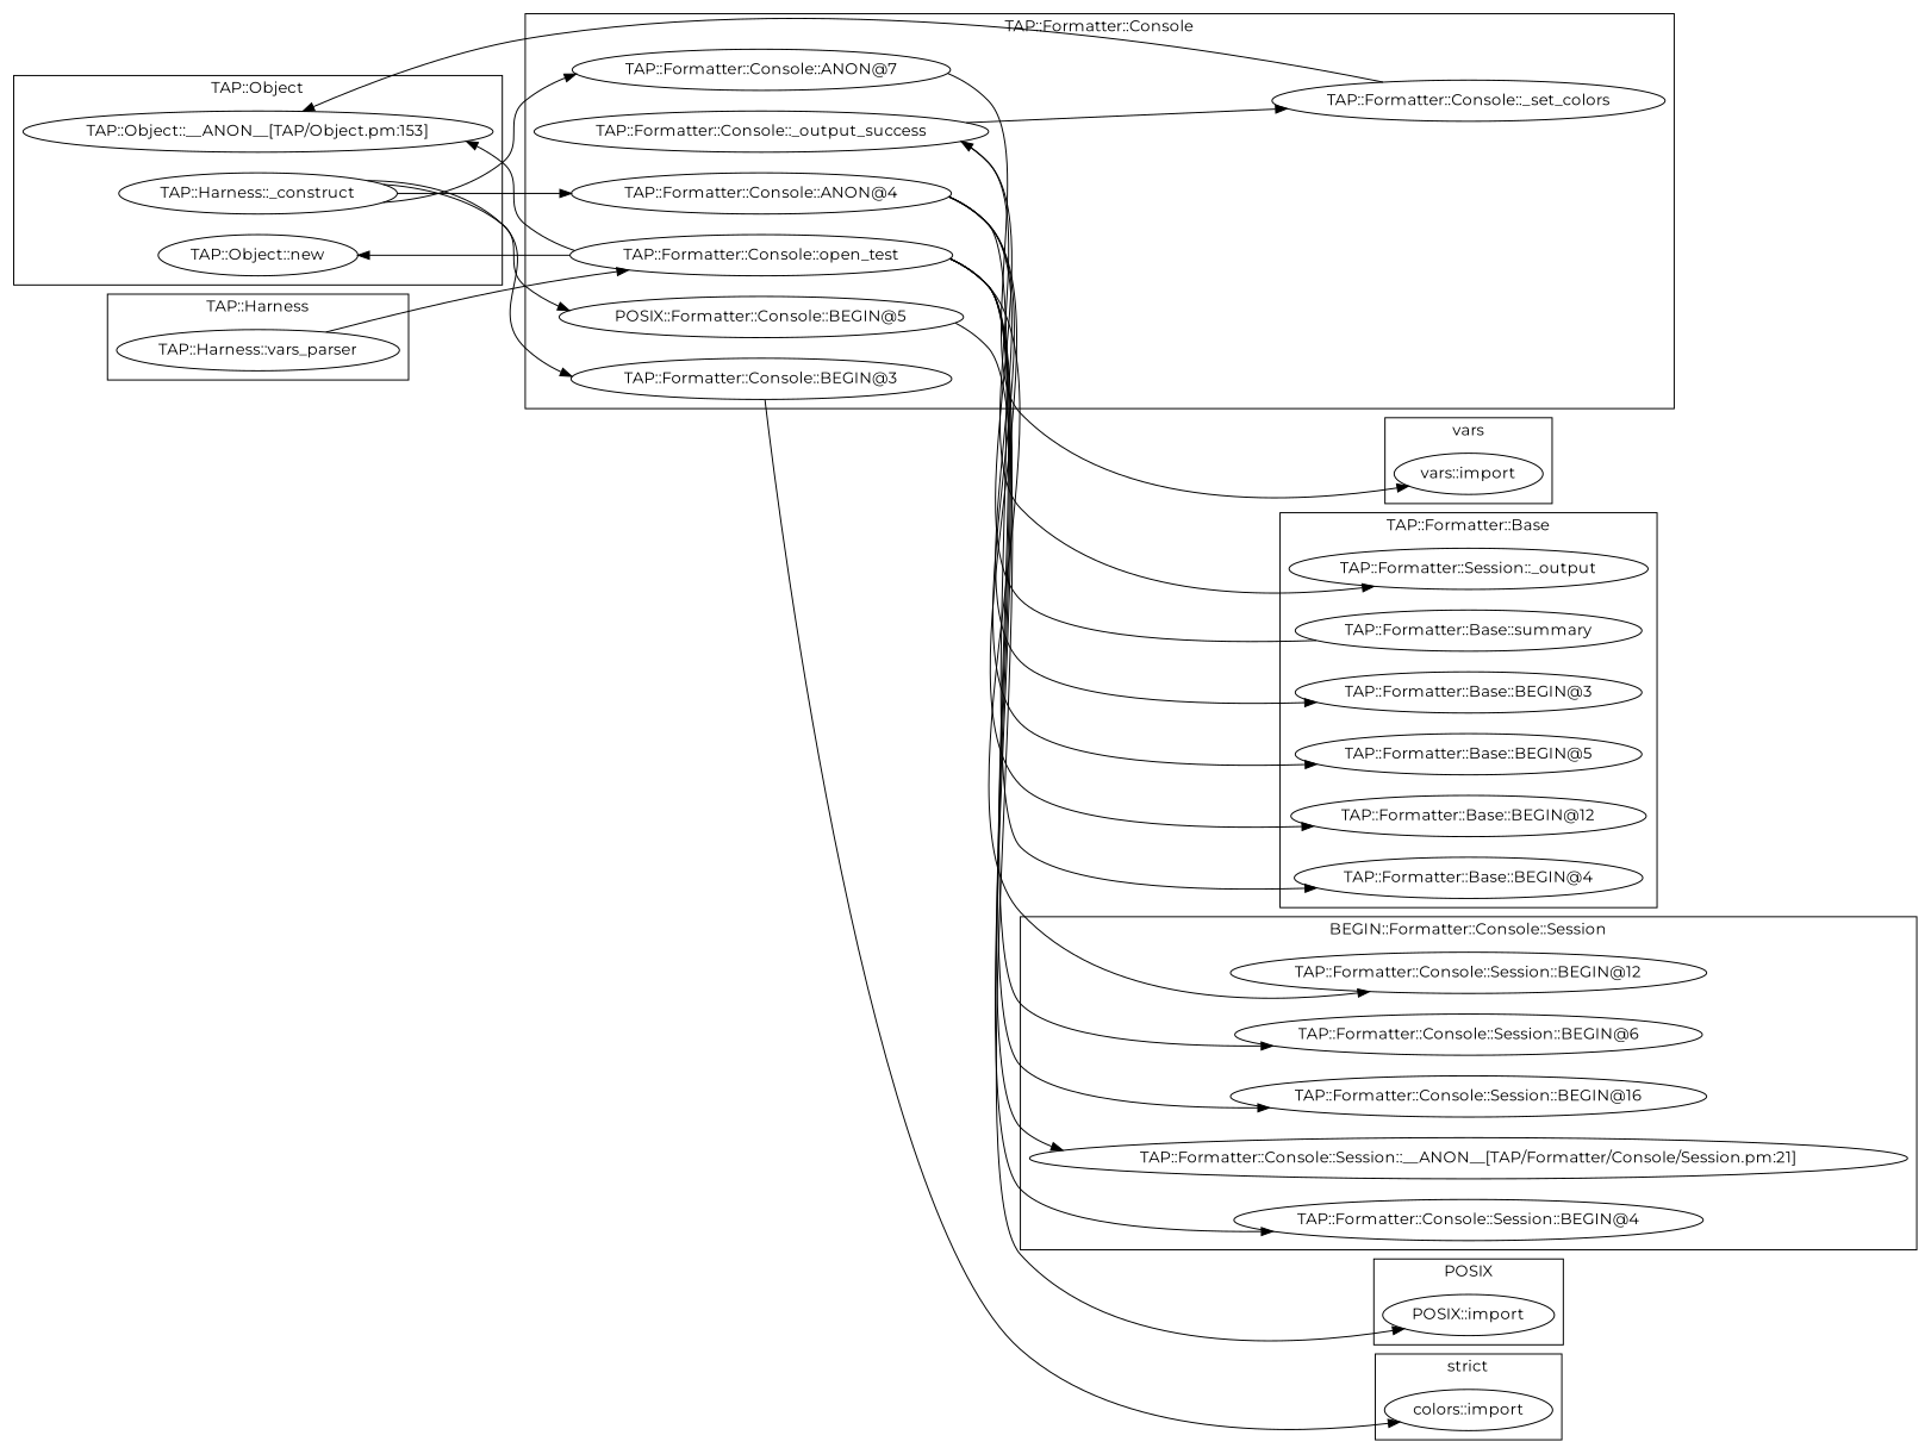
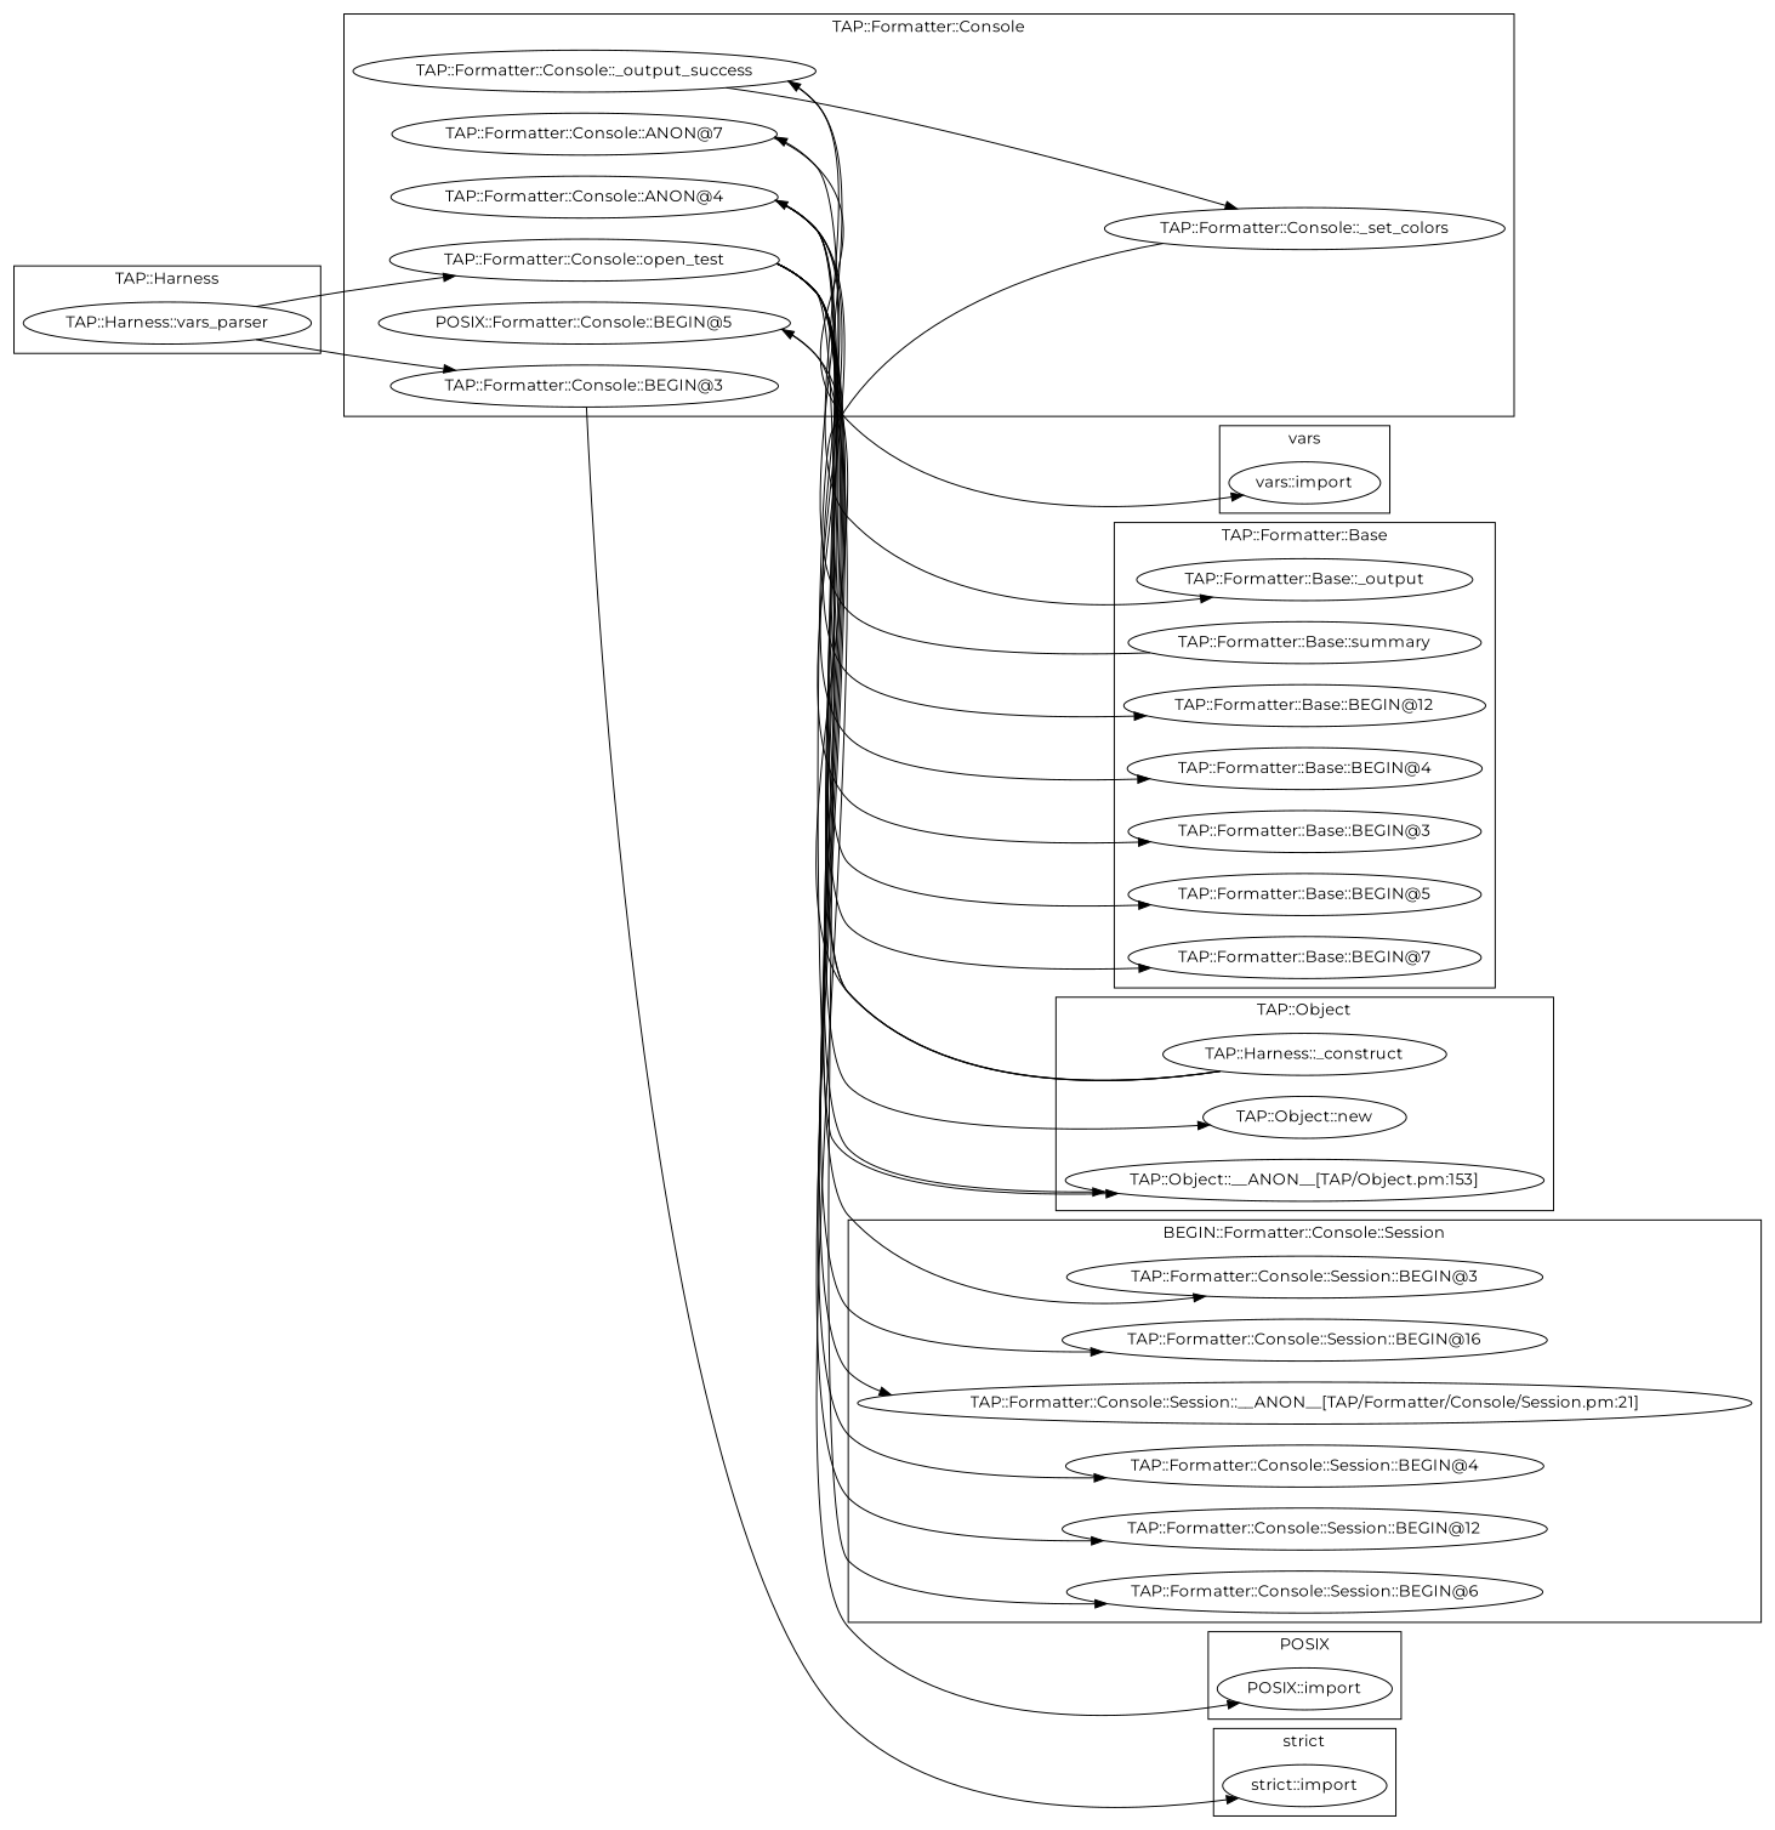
  digraph {
    fontname=Montserrat
    rankdir=LR
    node [fontname=Montserrat]
    edge [fontname=Montserrat]
-   "strict::import" [label="colors::import"]
+   "strict::import"
    "vars::import"
    n3 [label="TAP::Formatter::Console::ANON@7"]
    n4 [label="TAP::Formatter::Console::ANON@4"]
    "TAP::Formatter::Console::open_test"
    n6 [label="POSIX::Formatter::Console::BEGIN@5"]
    "TAP::Formatter::Console::BEGIN@3"
    "TAP::Formatter::Console::_output_success"
    "TAP::Formatter::Console::_set_colors"
    n10 [label="TAP::Harness::_construct"]
    "TAP::Object::new"
    "TAP::Object::__ANON__[TAP/Object.pm:153]"
    "TAP::Formatter::Console::Session::BEGIN@12"
    "TAP::Formatter::Console::Session::BEGIN@6"
+   "TAP::Formatter::Console::Session::BEGIN@3"
    "TAP::Formatter::Console::Session::BEGIN@16"
    "TAP::Formatter::Console::Session::__ANON__[TAP/Formatter/Console/Session.pm:21]"
    "TAP::Formatter::Console::Session::BEGIN@4"
-   "TAP::Formatter::Base::_output" [label="TAP::Formatter::Session::_output"]
+   "TAP::Formatter::Base::_output"
    "TAP::Formatter::Base::summary"
+   "TAP::Formatter::Base::BEGIN@7"
    "TAP::Formatter::Base::BEGIN@12"
    "TAP::Formatter::Base::BEGIN@4"
    "TAP::Formatter::Base::BEGIN@3"
    "TAP::Formatter::Base::BEGIN@5"
    "POSIX::import"
    n27 [label="TAP::Harness::vars_parser"]
    subgraph cluster_1 {
      label="strict"
      "strict::import"
    }
    subgraph cluster_2 {
      label=vars
      "vars::import"
    }
    subgraph cluster_3 {
      label="TAP::Formatter::Console"
      n3
      n4
      "TAP::Formatter::Console::open_test"
      n6
      "TAP::Formatter::Console::BEGIN@3"
      "TAP::Formatter::Console::_output_success"
      "TAP::Formatter::Console::_set_colors"
    }
    subgraph cluster_4 {
      label="TAP::Object"
      n10
      "TAP::Object::new"
      "TAP::Object::__ANON__[TAP/Object.pm:153]"
    }
    subgraph cluster_5 {
      label="BEGIN::Formatter::Console::Session"
      "TAP::Formatter::Console::Session::BEGIN@12"
      "TAP::Formatter::Console::Session::BEGIN@6"
+     "TAP::Formatter::Console::Session::BEGIN@3"
      "TAP::Formatter::Console::Session::BEGIN@16"
      "TAP::Formatter::Console::Session::__ANON__[TAP/Formatter/Console/Session.pm:21]"
      "TAP::Formatter::Console::Session::BEGIN@4"
    }
    subgraph cluster_6 {
      label="TAP::Formatter::Base"
      "TAP::Formatter::Base::_output"
      "TAP::Formatter::Base::summary"
+     "TAP::Formatter::Base::BEGIN@7"
      "TAP::Formatter::Base::BEGIN@12"
      "TAP::Formatter::Base::BEGIN@4"
      "TAP::Formatter::Base::BEGIN@3"
      "TAP::Formatter::Base::BEGIN@5"
    }
    subgraph cluster_7 {
      label=POSIX
      "POSIX::import"
    }
    subgraph cluster_8 {
      label="TAP::Harness"
      n27
    }
    n3 -> "vars::import"
+   n4 -> "TAP::Formatter::Base::BEGIN@7"
    n4 -> "TAP::Formatter::Base::BEGIN@12"
    n4 -> "TAP::Formatter::Base::BEGIN@4"
    n4 -> "TAP::Formatter::Base::BEGIN@3"
    n4 -> "TAP::Formatter::Base::BEGIN@5"
    "TAP::Formatter::Console::open_test" -> "TAP::Object::new"
    "TAP::Formatter::Console::open_test" -> "TAP::Object::__ANON__[TAP/Object.pm:153]"
    "TAP::Formatter::Console::open_test" -> "TAP::Formatter::Console::Session::BEGIN@12"
    "TAP::Formatter::Console::open_test" -> "TAP::Formatter::Console::Session::BEGIN@6"
+   "TAP::Formatter::Console::open_test" -> "TAP::Formatter::Console::Session::BEGIN@3"
    "TAP::Formatter::Console::open_test" -> "TAP::Formatter::Console::Session::BEGIN@16"
    "TAP::Formatter::Console::open_test" -> "TAP::Formatter::Console::Session::__ANON__[TAP/Formatter/Console/Session.pm:21]"
    "TAP::Formatter::Console::open_test" -> "TAP::Formatter::Console::Session::BEGIN@4"
    n6 -> "POSIX::import"
    "TAP::Formatter::Console::BEGIN@3" -> "strict::import"
    "TAP::Formatter::Console::_output_success" -> "TAP::Formatter::Console::_set_colors"
    "TAP::Formatter::Console::_output_success" -> "TAP::Formatter::Base::_output"
    "TAP::Formatter::Console::_set_colors" -> "TAP::Object::__ANON__[TAP/Object.pm:153]"
    n10 -> n3
    n10 -> n4
    n10 -> n6
-   n10 -> "TAP::Formatter::Console::BEGIN@3"
+   n27 -> "TAP::Formatter::Console::BEGIN@3"
    "TAP::Formatter::Base::summary" -> "TAP::Formatter::Console::_output_success"
    n27 -> "TAP::Formatter::Console::open_test"
  }
